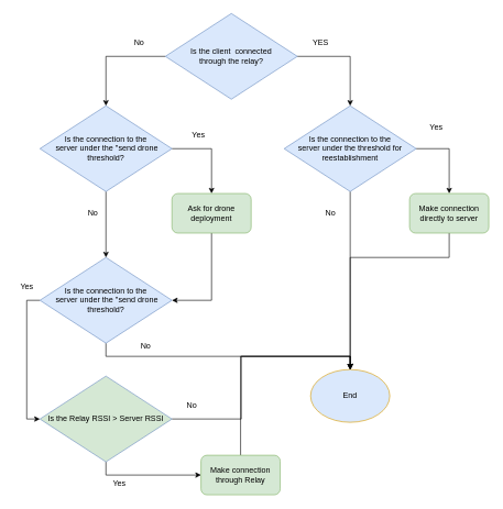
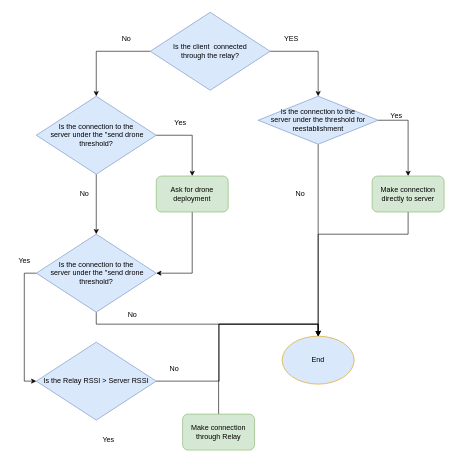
  <mxCell id="0" />
  <mxCell id="1" parent="0" />
  <mxCell id="2" style="edgeStyle=orthogonalEdgeStyle;rounded=0;orthogonalLoop=1;jettySize=auto;html=1;exitX=1;exitY=0.5;exitDx=0;exitDy=0;" edge="1" parent="1" source="4" target="7"><mxGeometry relative="1" as="geometry" /></mxCell>
  <mxCell id="3" style="edgeStyle=orthogonalEdgeStyle;rounded=0;orthogonalLoop=1;jettySize=auto;html=1;exitX=0;exitY=0.5;exitDx=0;exitDy=0;entryX=0.5;entryY=0;entryDx=0;entryDy=0;" edge="1" parent="1" source="4" target="11"><mxGeometry relative="1" as="geometry" /></mxCell>
  <mxCell id="4" value="&lt;div&gt;Is the client&amp;nbsp; connected &lt;br&gt;&lt;/div&gt;&lt;div&gt;through the relay?&lt;/div&gt;" style="rhombus;whiteSpace=wrap;html=1;fillColor=#dae8fc;strokeColor=#6c8ebf;" vertex="1" parent="1"><mxGeometry x="250" y="20" width="200" height="130" as="geometry" /></mxCell>
  <mxCell id="5" style="edgeStyle=orthogonalEdgeStyle;rounded=0;orthogonalLoop=1;jettySize=auto;html=1;entryX=0.5;entryY=0;entryDx=0;entryDy=0;exitX=1;exitY=0.5;exitDx=0;exitDy=0;" edge="1" parent="1" source="7" target="21"><mxGeometry relative="1" as="geometry" /></mxCell>
  <mxCell id="6" style="edgeStyle=orthogonalEdgeStyle;rounded=0;orthogonalLoop=1;jettySize=auto;html=1;exitX=0.5;exitY=1;exitDx=0;exitDy=0;entryX=0.5;entryY=0;entryDx=0;entryDy=0;" edge="1" parent="1" source="7" target="27"><mxGeometry relative="1" as="geometry"><Array as="points"><mxPoint x="530" y="430" /><mxPoint x="530" y="430" /></Array></mxGeometry></mxCell>
- <mxCell id="7" value="&lt;div&gt;Is the connection to the &lt;br&gt;&lt;/div&gt;&lt;div&gt;server under the threshold for reestablishment&lt;br&gt;&lt;/div&gt;" style="rhombus;whiteSpace=wrap;html=1;fillColor=#dae8fc;strokeColor=#6c8ebf;" vertex="1" parent="1"><mxGeometry x="430" y="160" width="200" height="130" as="geometry" /></mxCell>
+ <mxCell id="7" value="&lt;div&gt;Is the connection to the &lt;br&gt;&lt;/div&gt;&lt;div&gt;server under the threshold for reestablishment&lt;br&gt;&lt;/div&gt;" style="rhombus;whiteSpace=wrap;html=1;fillColor=#dae8fc;strokeColor=#6c8ebf;" vertex="1" parent="1"><mxGeometry x="430" y="160" width="200" height="80" as="geometry" /></mxCell>
  <mxCell id="8" value="YES" style="text;html=1;align=center;verticalAlign=middle;resizable=0;points=[];autosize=1;strokeColor=none;fillColor=none;" vertex="1" parent="1"><mxGeometry x="460" y="50" width="50" height="30" as="geometry" /></mxCell>
  <mxCell id="9" style="edgeStyle=orthogonalEdgeStyle;rounded=0;orthogonalLoop=1;jettySize=auto;html=1;entryX=0.5;entryY=0;entryDx=0;entryDy=0;" edge="1" parent="1" source="11" target="15"><mxGeometry relative="1" as="geometry" /></mxCell>
  <mxCell id="10" style="edgeStyle=orthogonalEdgeStyle;rounded=0;orthogonalLoop=1;jettySize=auto;html=1;entryX=0.5;entryY=0;entryDx=0;entryDy=0;" edge="1" parent="1" source="11" target="19"><mxGeometry relative="1" as="geometry"><mxPoint x="320" y="250" as="targetPoint" /><Array as="points"><mxPoint x="320" y="225" /></Array></mxGeometry></mxCell>
  <mxCell id="11" value="&lt;div&gt;Is the connection to the&lt;/div&gt;&lt;div&gt;&amp;nbsp;server under the &quot;send drone threshold?&lt;br&gt;&lt;/div&gt;" style="rhombus;whiteSpace=wrap;html=1;fillColor=#dae8fc;strokeColor=#6c8ebf;" vertex="1" parent="1"><mxGeometry x="60" y="160" width="200" height="130" as="geometry" /></mxCell>
  <mxCell id="12" value="No" style="text;html=1;align=center;verticalAlign=middle;resizable=0;points=[];autosize=1;strokeColor=none;fillColor=none;" vertex="1" parent="1"><mxGeometry x="190" y="50" width="40" height="30" as="geometry" /></mxCell>
  <mxCell id="13" style="edgeStyle=orthogonalEdgeStyle;rounded=0;orthogonalLoop=1;jettySize=auto;html=1;entryX=0;entryY=0.5;entryDx=0;entryDy=0;exitX=0;exitY=0.5;exitDx=0;exitDy=0;" edge="1" parent="1" source="15" target="25"><mxGeometry relative="1" as="geometry" /></mxCell>
  <mxCell id="14" style="edgeStyle=orthogonalEdgeStyle;rounded=0;orthogonalLoop=1;jettySize=auto;html=1;entryX=0.5;entryY=0;entryDx=0;entryDy=0;exitX=0.5;exitY=1;exitDx=0;exitDy=0;" edge="1" parent="1" source="15" target="27"><mxGeometry relative="1" as="geometry" /></mxCell>
  <mxCell id="15" value="&lt;div&gt;Is the connection to the&lt;/div&gt;&lt;div&gt;&amp;nbsp;server under the &quot;send drone threshold?&lt;br&gt;&lt;/div&gt;" style="rhombus;whiteSpace=wrap;html=1;fillColor=#dae8fc;strokeColor=#6c8ebf;" vertex="1" parent="1"><mxGeometry x="60" y="390" width="200" height="130" as="geometry" /></mxCell>
  <mxCell id="16" value="No" style="text;html=1;align=center;verticalAlign=middle;resizable=0;points=[];autosize=1;strokeColor=none;fillColor=none;" vertex="1" parent="1"><mxGeometry x="120" y="308" width="40" height="30" as="geometry" /></mxCell>
  <mxCell id="17" style="edgeStyle=orthogonalEdgeStyle;rounded=0;orthogonalLoop=1;jettySize=auto;html=1;entryX=1;entryY=0.5;entryDx=0;entryDy=0;exitX=0.5;exitY=1;exitDx=0;exitDy=0;" edge="1" parent="1" source="19" target="15"><mxGeometry relative="1" as="geometry"><mxPoint x="320" y="380" as="sourcePoint" /></mxGeometry></mxCell>
  <mxCell id="18" value="Yes" style="text;html=1;align=center;verticalAlign=middle;resizable=0;points=[];autosize=1;strokeColor=none;fillColor=none;" vertex="1" parent="1"><mxGeometry x="280" y="190" width="40" height="30" as="geometry" /></mxCell>
  <mxCell id="19" value="Ask for drone deployment" style="rounded=1;whiteSpace=wrap;html=1;fillColor=#d5e8d4;strokeColor=#82b366;" vertex="1" parent="1"><mxGeometry x="260" y="293" width="120" height="60" as="geometry" /></mxCell>
  <mxCell id="20" style="edgeStyle=orthogonalEdgeStyle;rounded=0;orthogonalLoop=1;jettySize=auto;html=1;entryX=0.5;entryY=0;entryDx=0;entryDy=0;exitX=0.5;exitY=1;exitDx=0;exitDy=0;" edge="1" parent="1" source="21" target="27"><mxGeometry relative="1" as="geometry"><mxPoint x="540" y="560" as="targetPoint" /><Array as="points"><mxPoint x="680" y="390" /><mxPoint x="530" y="390" /></Array></mxGeometry></mxCell>
  <mxCell id="21" value="Make connection directly to server" style="rounded=1;whiteSpace=wrap;html=1;fillColor=#d5e8d4;strokeColor=#82b366;" vertex="1" parent="1"><mxGeometry x="620" y="293" width="120" height="60" as="geometry" /></mxCell>
  <mxCell id="22" value="Yes" style="text;html=1;align=center;verticalAlign=middle;resizable=0;points=[];autosize=1;strokeColor=none;fillColor=none;" vertex="1" parent="1"><mxGeometry x="640" y="178" width="40" height="30" as="geometry" /></mxCell>
  <mxCell id="23" style="edgeStyle=orthogonalEdgeStyle;rounded=0;orthogonalLoop=1;jettySize=auto;html=1;exitX=1;exitY=0.5;exitDx=0;exitDy=0;entryX=0.5;entryY=0;entryDx=0;entryDy=0;" edge="1" parent="1" source="25" target="27"><mxGeometry relative="1" as="geometry" /></mxCell>
- <mxCell id="24" style="edgeStyle=orthogonalEdgeStyle;rounded=0;orthogonalLoop=1;jettySize=auto;html=1;entryX=0;entryY=0.5;entryDx=0;entryDy=0;exitX=0.5;exitY=1;exitDx=0;exitDy=0;" edge="1" parent="1" source="25" target="30"><mxGeometry relative="1" as="geometry" /></mxCell>
- <mxCell id="25" value="Is the Relay RSSI &amp;gt; Server RSSI " style="rhombus;whiteSpace=wrap;html=1;fillColor=#d5e8d4;strokeColor=#6c8ebf;" vertex="1" parent="1"><mxGeometry x="60" y="570" width="200" height="130" as="geometry" /></mxCell>
+ <mxCell id="25" value="Is the Relay RSSI &amp;gt; Server RSSI " style="rhombus;whiteSpace=wrap;html=1;fillColor=#dae8fc;strokeColor=#6c8ebf;" vertex="1" parent="1"><mxGeometry x="60" y="570" width="200" height="130" as="geometry" /></mxCell>
  <mxCell id="26" value="Yes" style="text;html=1;align=center;verticalAlign=middle;resizable=0;points=[];autosize=1;strokeColor=none;fillColor=none;" vertex="1" parent="1"><mxGeometry x="20" y="420" width="40" height="30" as="geometry" /></mxCell>
  <mxCell id="27" value="End" style="ellipse;whiteSpace=wrap;html=1;fillColor=#dae8fc;strokeColor=#d79b00;" vertex="1" parent="1"><mxGeometry x="470" y="560" width="120" height="80" as="geometry" /></mxCell>
  <mxCell id="28" value="No" style="text;html=1;align=center;verticalAlign=middle;resizable=0;points=[];autosize=1;strokeColor=none;fillColor=none;" vertex="1" parent="1"><mxGeometry x="480" y="308" width="40" height="30" as="geometry" /></mxCell>
  <mxCell id="29" style="edgeStyle=orthogonalEdgeStyle;rounded=0;orthogonalLoop=1;jettySize=auto;html=1;entryX=0.5;entryY=0;entryDx=0;entryDy=0;" edge="1" parent="1" source="30" target="27"><mxGeometry relative="1" as="geometry"><Array as="points"><mxPoint x="364" y="540" /><mxPoint x="530" y="540" /></Array></mxGeometry></mxCell>
  <mxCell id="30" value="Make connection through Relay" style="rounded=1;whiteSpace=wrap;html=1;fillColor=#d5e8d4;strokeColor=#82b366;" vertex="1" parent="1"><mxGeometry x="304" y="690" width="120" height="60" as="geometry" /></mxCell>
  <mxCell id="31" value="No" style="text;html=1;align=center;verticalAlign=middle;resizable=0;points=[];autosize=1;strokeColor=none;fillColor=none;" vertex="1" parent="1"><mxGeometry x="270" y="600" width="40" height="30" as="geometry" /></mxCell>
  <mxCell id="32" value="Yes" style="text;html=1;align=center;verticalAlign=middle;resizable=0;points=[];autosize=1;strokeColor=none;fillColor=none;" vertex="1" parent="1"><mxGeometry x="160" y="718" width="40" height="30" as="geometry" /></mxCell>
  <mxCell id="33" value="No" style="text;html=1;align=center;verticalAlign=middle;resizable=0;points=[];autosize=1;strokeColor=none;fillColor=none;" vertex="1" parent="1"><mxGeometry x="200" y="510" width="40" height="30" as="geometry" /></mxCell>
